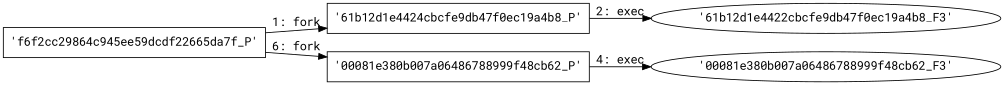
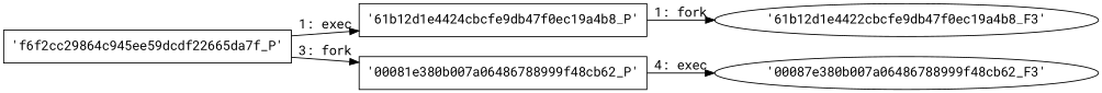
  digraph {
    engine=neato
    fixedsize=false
    fontname="Roboto Mono"
    fontsize=10
    nodesep=0.3
    rankdir=LR
    ranksep=0
    splines=true
    node [fontname="Roboto Mono" node_type=Process shape=box]
    edge [fontname="Roboto Mono"]
    n1 [label="'f6f2cc29864c945ee59dcdf22665da7f_P'"]
    "'61b12d1e4424cbcfe9db47f0ec19a4b8_P'"
    "'00081e380b007a06486788999f48cb62_P'"
    n4 [label="'61b12d1e4422cbcfe9db47f0ec19a4b8_F3'" node_type=File shape=ellipse]
-   "'00081e380b007a06486788999f48cb62_F3'" [node_type=File shape=ellipse]
-   n1 -> "'61b12d1e4424cbcfe9db47f0ec19a4b8_P'" [label="1: fork"]
-   n1 -> "'00081e380b007a06486788999f48cb62_P'" [label="6: fork"]
-   "'61b12d1e4424cbcfe9db47f0ec19a4b8_P'" -> n4 [label="2: exec"]
+   "'00081e380b007a06486788999f48cb62_F3'" [node_type=File shape=ellipse label="'00087e380b007a06486788999f48cb62_F3'"]
+   n1 -> "'61b12d1e4424cbcfe9db47f0ec19a4b8_P'" [label="1: exec"]
+   n1 -> "'00081e380b007a06486788999f48cb62_P'" [label="3: fork"]
+   "'61b12d1e4424cbcfe9db47f0ec19a4b8_P'" -> n4 [label="1: fork"]
    "'00081e380b007a06486788999f48cb62_P'" -> "'00081e380b007a06486788999f48cb62_F3'" [label="4: exec"]
  }
